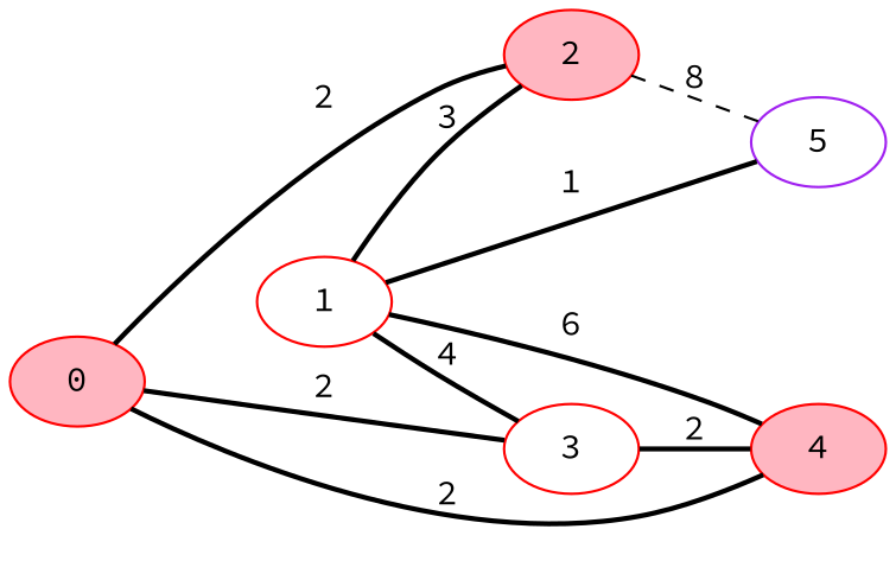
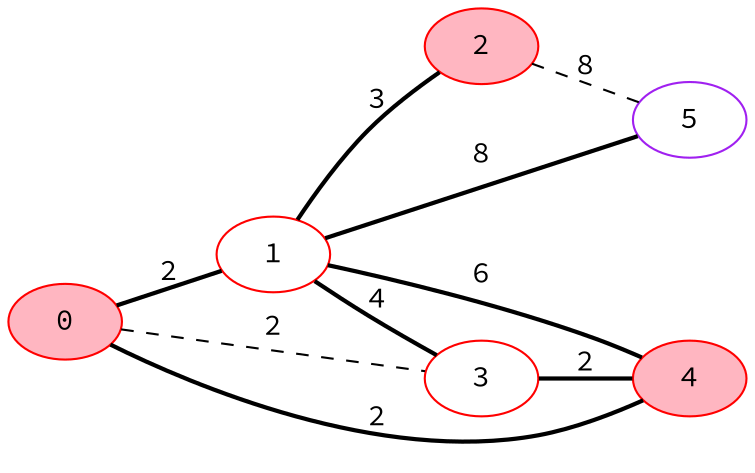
  graph {
    fontname="Source Code Pro"
    rankdir=LR
    node [color=red fillcolor=white fontname="Source Code Pro" style=filled weight=1]
    edge [fontname="Source Code Pro" style=bold]
    1
    0 [fillcolor=lightpink]
    3
    4 [fillcolor=lightpink]
    2 [fillcolor=lightpink]
    5 [color=purple weight=4]
    1 -- 3 [label=4]
    1 -- 4 [label=6]
    1 -- 2 [label=3]
-   1 -- 5 [label=1]
-   0 -- 2 [label=2]
-   0 -- 3 [label=2]
+   1 -- 5 [label=8]
+   0 -- 1 [label=2]
+   0 -- 3 [label=2 style=dashed]
    0 -- 4 [label=2]
    3 -- 4 [label=2]
    2 -- 5 [label=8 style=dashed]
  }
